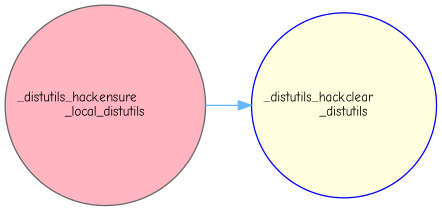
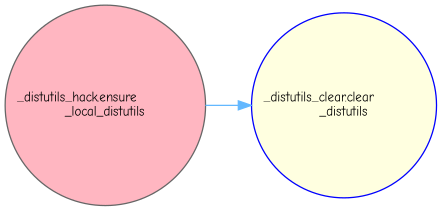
  digraph {
    rankdir=LR
    fontname="Comic Neue"
    node [fontname="Comic Neue" fontsize=10 shape=circle style=filled]
    n1 [color=gray40 fillcolor=lightpink fontcolor=black height=0.2 label="_distutils_hack.ensure\l_local_distutils" width=0.4]
-   n2 [color=blue fillcolor=lightyellow height=0.2 label="_distutils_hack.clear\l_distutils" width=0.4]
+   n2 [color=blue fillcolor=lightyellow height=0.2 label="_distutils_clear.clear\l_distutils" width=0.4]
    n1 -> n2 [color=steelblue1 fontname="Comic Neue" fontsize=10 labelfontname=Helvetica labelfontsize=10 style=solid]
  }
